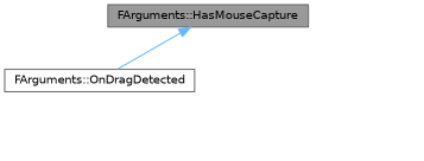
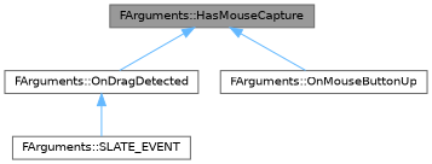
  digraph {
    rankdir=TB
    node [color=grey40 fillcolor=white fontname=Helvetica fontsize=10 shape=box style=filled]
    edge [color=steelblue1 dir=back fontname=Helvetica fontsize=10 labelfontname=Helvetica labelfontsize=10 style=solid]
    n1 [color=gray40 fillcolor=grey60 fontcolor=black height=0.2 label="FArguments::HasMouseCapture" width=0.4]
    n2 [height=0.2 label="FArguments::OnDragDetected" width=0.4]
+   n3 [height=0.2 label="FArguments::OnMouseButtonUp" width=0.4]
+   n4 [height=0.2 label="FArguments::SLATE_EVENT" width=0.4]
    n1 -> n2
+   n1 -> n3
+   n2 -> n4
  }
